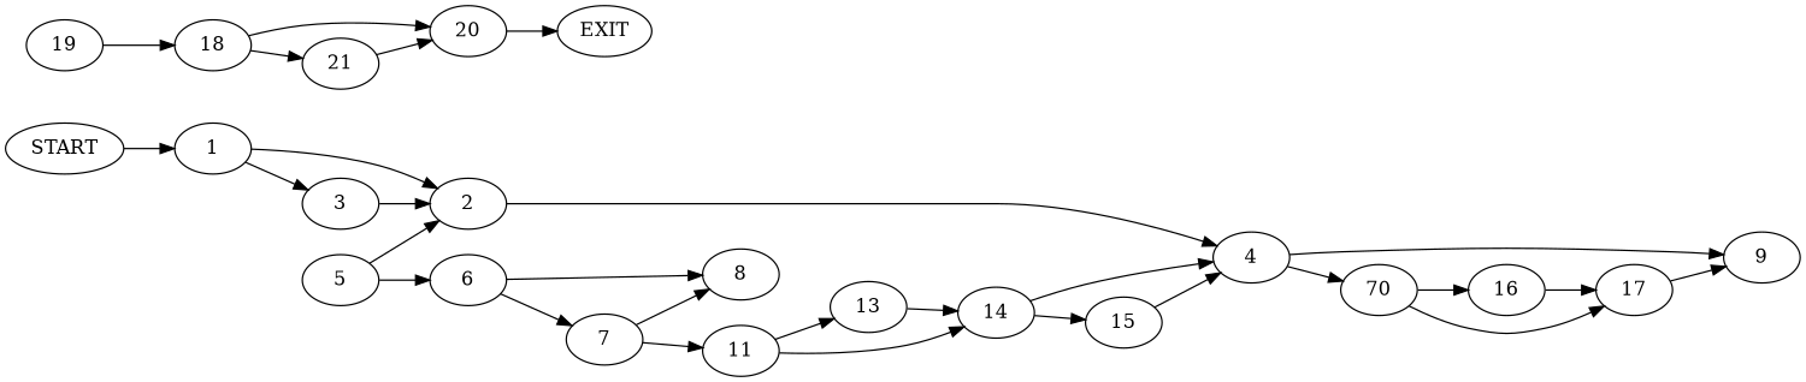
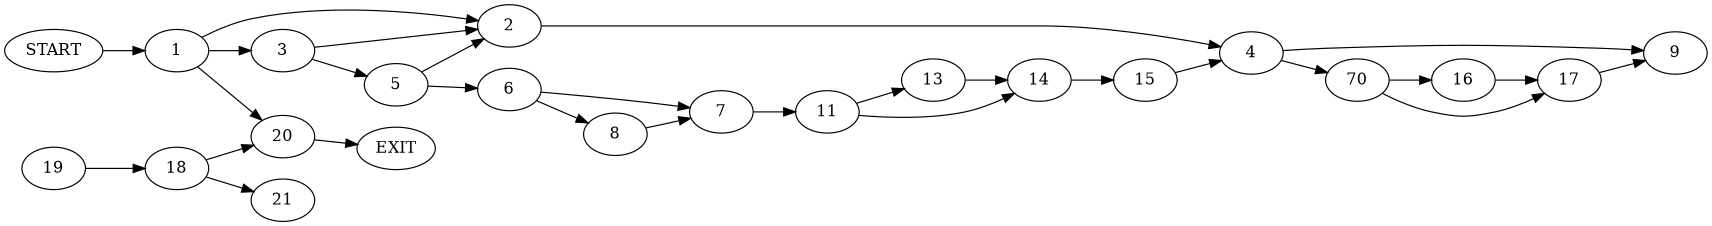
  digraph {
    rankdir=LR
    n1 [label=START]
    1
    2
    3
    n5 [label=EXIT]
    4
    5
    9
    n9 [label=70]
    6
    16
    17
    7
    8
    11
    13
    14
    18
    20
    21
    19
    15
    n1 -> 1
    1 -> 2
    1 -> 3
    2 -> 4
    3 -> 2
+   3 -> 5
    4 -> 9
    4 -> n9
    5 -> 2
    5 -> 6
    n9 -> 16
    n9 -> 17
    6 -> 7
    6 -> 8
    16 -> 17
    17 -> 9
    7 -> 11
-   7 -> 8
+   8 -> 7
    11 -> 13
    11 -> 14
    13 -> 14
-   14 -> 4
    14 -> 15
    18 -> 20
    18 -> 21
    20 -> n5
-   21 -> 20
+   1 -> 20
    19 -> 18
    15 -> 4
  }
